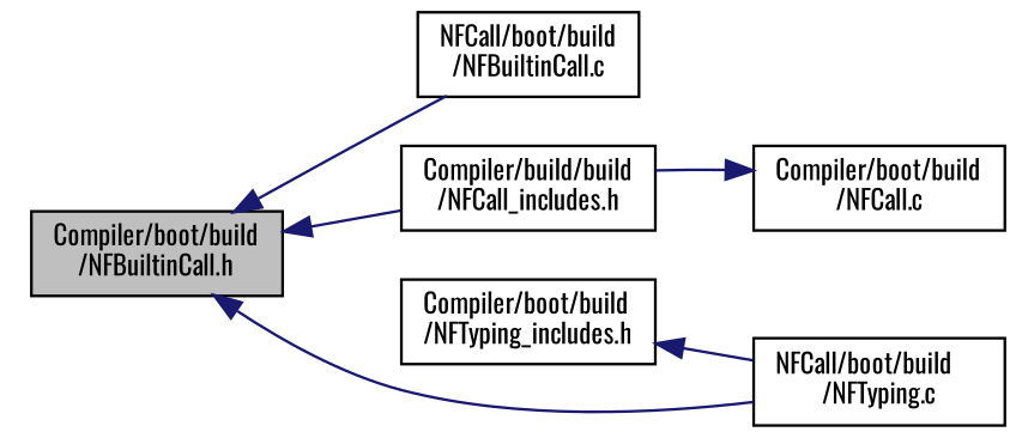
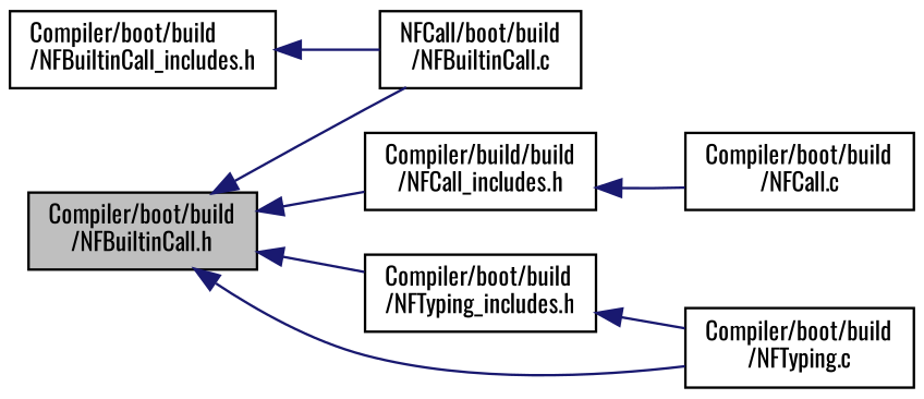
  digraph {
    fontname=Oswald
    rankdir=LR
    node [color=black fillcolor=white fontname=Oswald fontsize=10 shape=record style=filled]
    edge [color=midnightblue dir=back fontname=Oswald fontsize=10 labelfontname=Helvetica labelfontsize=10 style=solid]
    n1 [fillcolor=grey75 fontcolor=black height=0.2 label="Compiler/boot/build\l/NFBuiltinCall.h" width=0.4]
    n2 [height=0.2 label="NFCall/boot/build\l/NFBuiltinCall.c" width=0.4]
    n3 [height=0.2 label="Compiler/build/build\l/NFCall_includes.h" width=0.4]
    n4 [height=0.2 label="Compiler/boot/build\l/NFTyping_includes.h" width=0.4]
-   n5 [height=0.2 label="NFCall/boot/build\l/NFTyping.c" width=0.4]
+   n5 [height=0.2 label="Compiler/boot/build\l/NFTyping.c" width=0.4]
+   n6 [height=0.2 label="Compiler/boot/build\l/NFBuiltinCall_includes.h" width=0.4]
    n7 [height=0.2 label="Compiler/boot/build\l/NFCall.c" width=0.4]
    n1 -> n2
    n1 -> n3
+   n1 -> n4
    n1 -> n5
-   n7 -> n3
+   n3 -> n7
    n4 -> n5
+   n6 -> n2
  }
